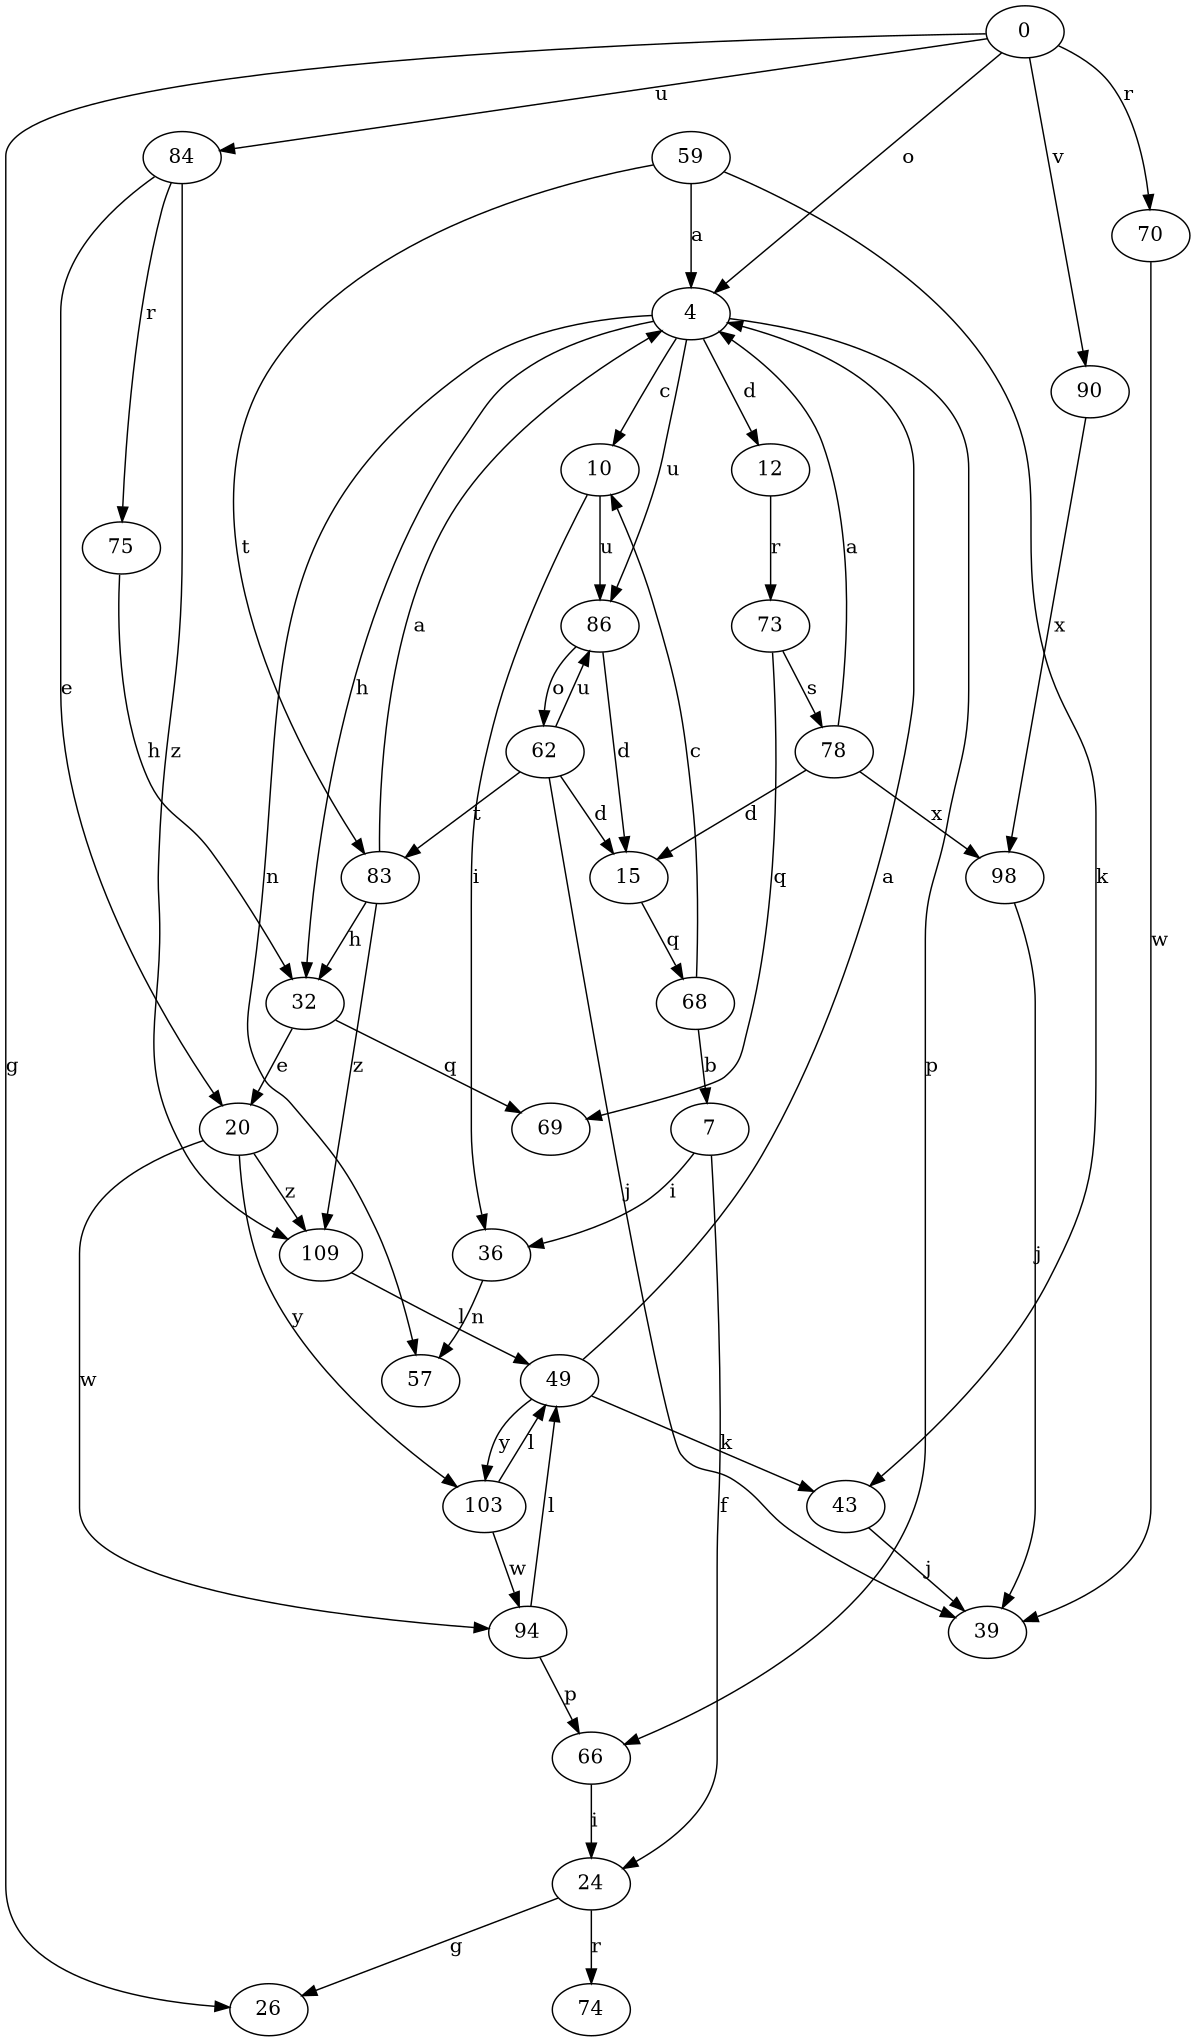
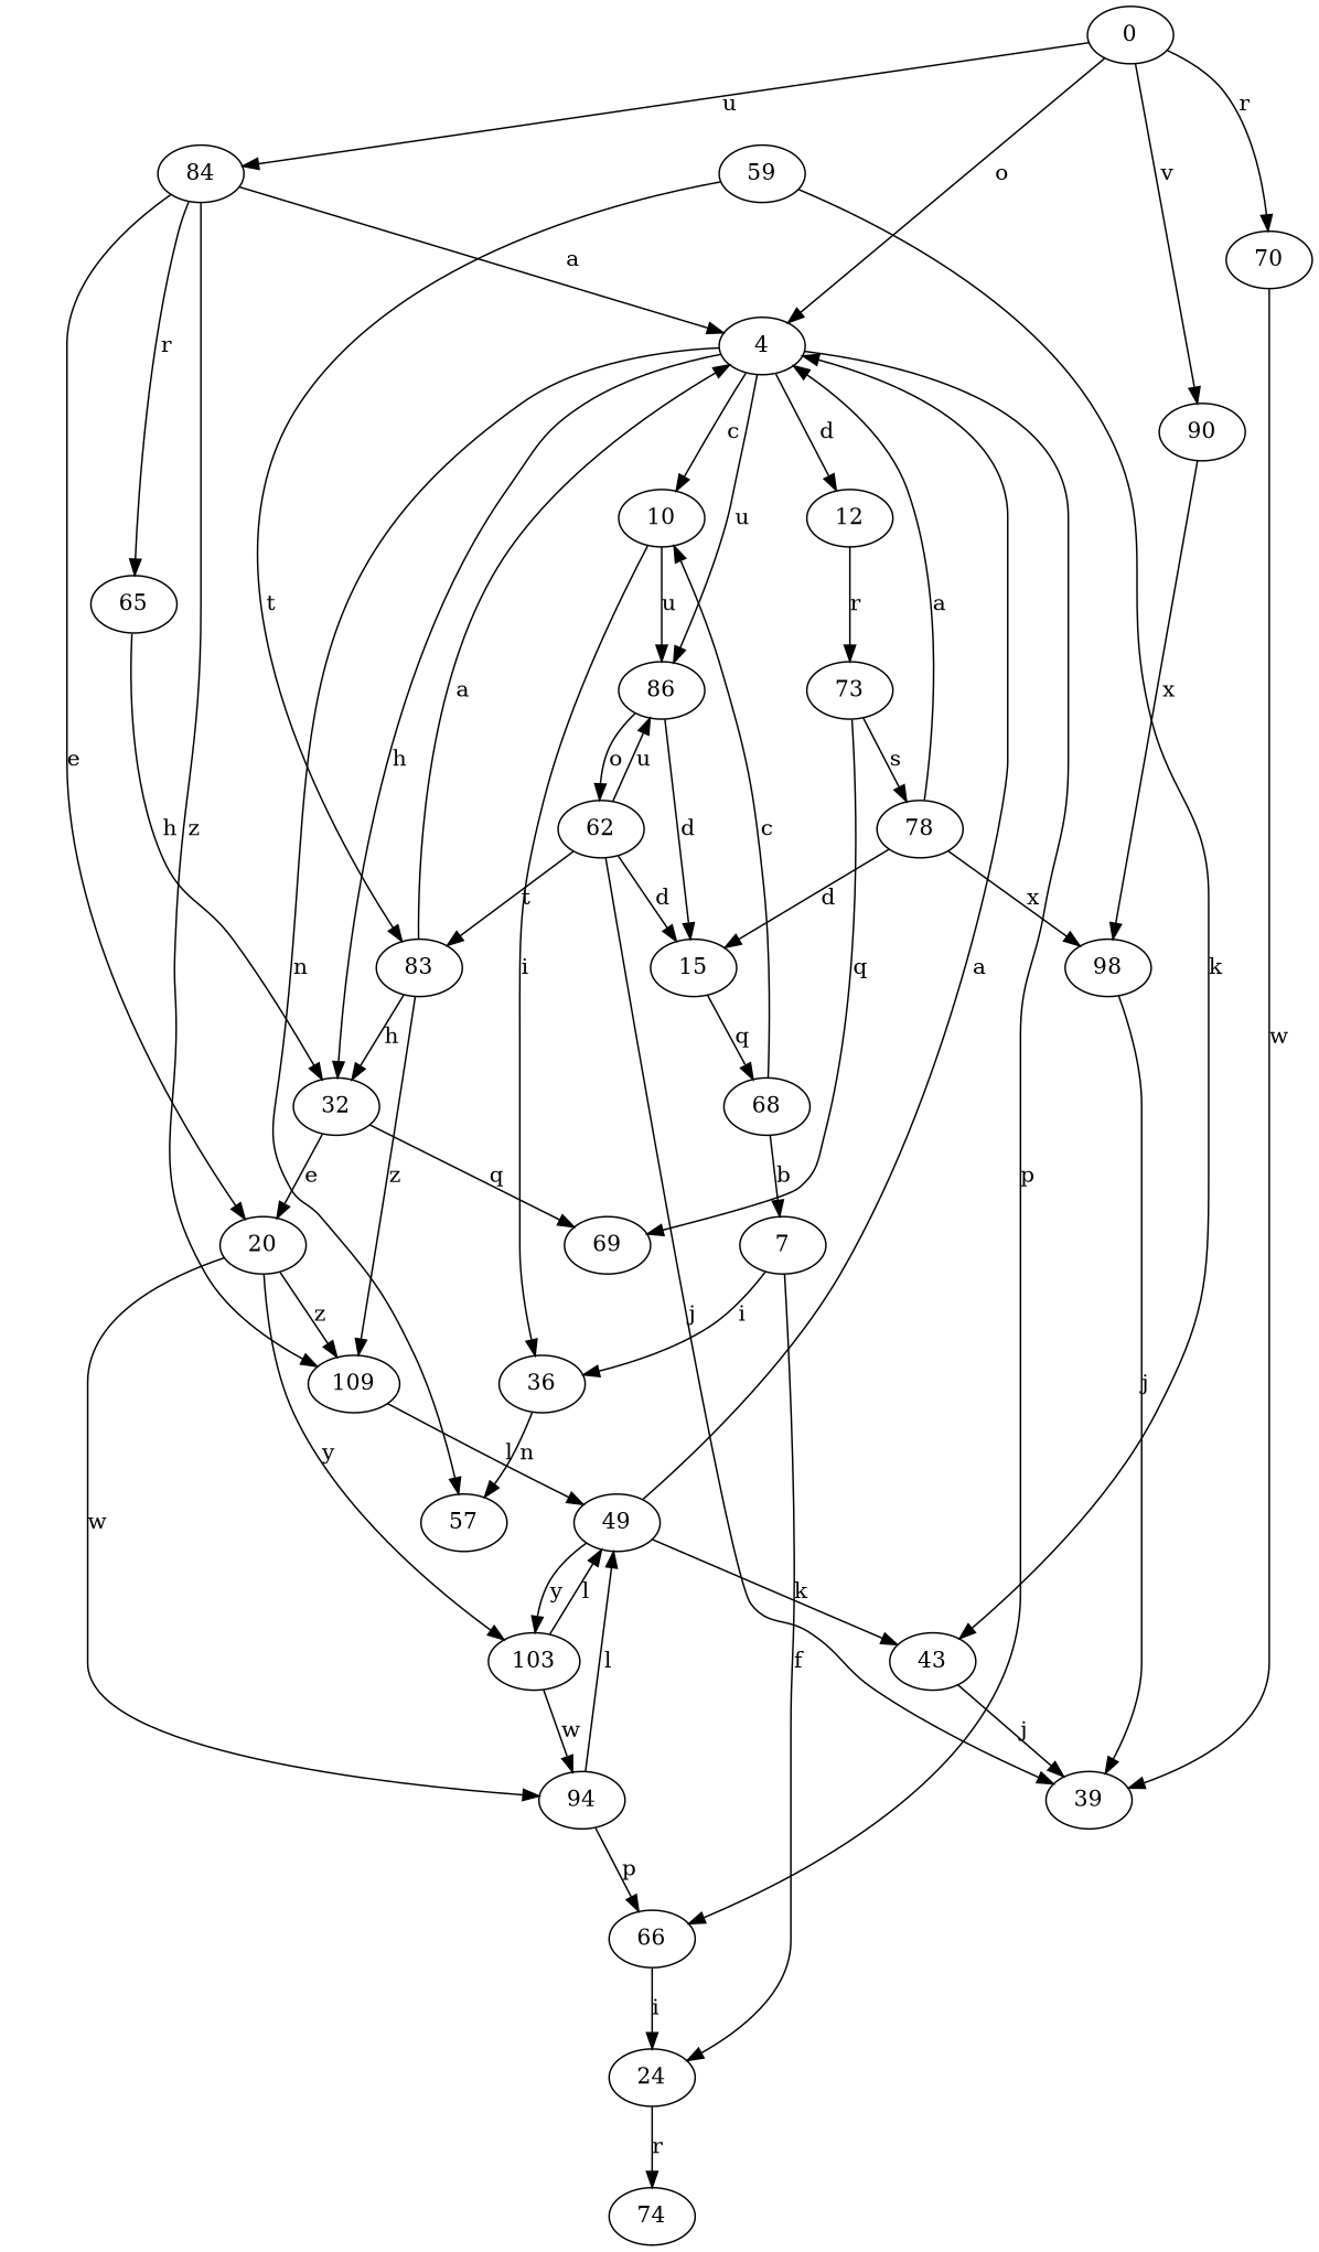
  strict digraph {
    0
-   26
    70
    84
    90
    4
    59
    43
    83
    39
    20
    109
-   75
+   75 [label=65]
    98
    10
    12
    32
    57
    66
    86
    36
    73
    69
    24
    15
    62
    7
    74
    78
    68
    94
    103
    49
-   0 -> 26 [label=g]
    0 -> 70 [label=r]
    0 -> 84 [label=u]
    0 -> 90 [label=v]
    0 -> 4 [label=o]
    70 -> 39 [label=w]
-   59 -> 4 [label=a]
+   84 -> 4 [label=a]
    84 -> 20 [label=e]
    84 -> 109 [label=z]
    84 -> 75 [label=r]
    90 -> 98 [label=x]
    4 -> 10 [label=c]
    4 -> 12 [label=d]
    4 -> 32 [label=h]
    4 -> 57 [label=n]
    4 -> 66 [label=p]
    4 -> 86 [label=u]
    59 -> 43 [label=k]
    59 -> 83 [label=t]
    43 -> 39 [label=j]
    83 -> 4 [label=a]
    83 -> 109 [label=z]
    83 -> 32 [label=h]
    20 -> 109 [label=z]
    20 -> 94 [label=w]
    20 -> 103 [label=y]
    109 -> 49 [label=l]
    75 -> 32 [label=h]
    98 -> 39 [label=j]
    10 -> 86 [label=u]
    10 -> 36 [label=i]
    12 -> 73 [label=r]
    32 -> 20 [label=e]
    32 -> 69 [label=q]
    66 -> 24 [label=i]
    86 -> 15 [label=d]
    86 -> 62 [label=o]
    36 -> 57 [label=n]
    73 -> 69 [label=q]
    73 -> 78 [label=s]
-   24 -> 26 [label=g]
    24 -> 74 [label=r]
    15 -> 68 [label=q]
    62 -> 83 [label=t]
    62 -> 39 [label=j]
    62 -> 86 [label=u]
    62 -> 15 [label=d]
    7 -> 36 [label=i]
    7 -> 24 [label=f]
    78 -> 4 [label=a]
    78 -> 98 [label=x]
    78 -> 15 [label=d]
    68 -> 10 [label=c]
    68 -> 7 [label=b]
    94 -> 66 [label=p]
    94 -> 49 [label=l]
    103 -> 94 [label=w]
    103 -> 49 [label=l]
    49 -> 4 [label=a]
    49 -> 43 [label=k]
    49 -> 103 [label=y]
  }
